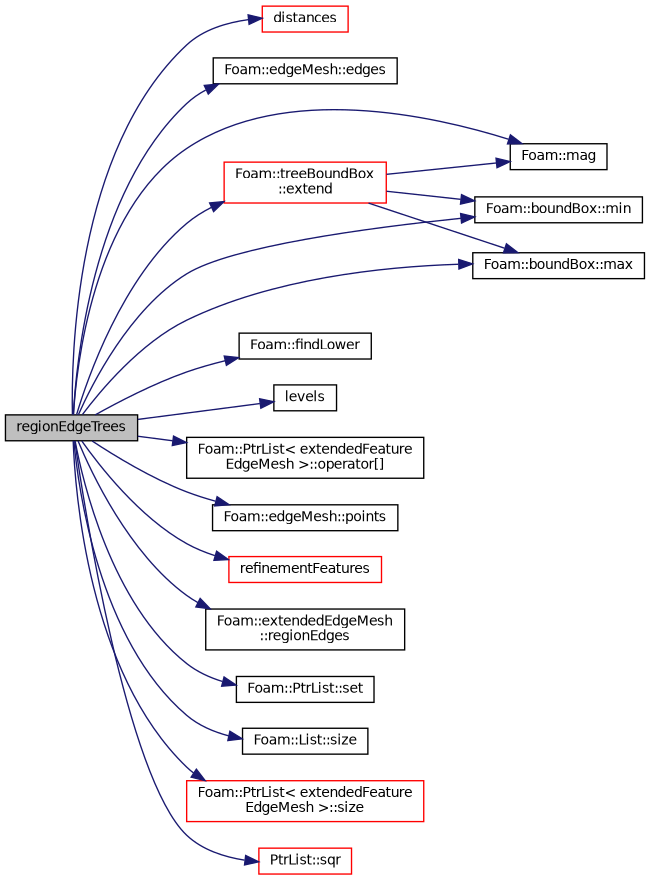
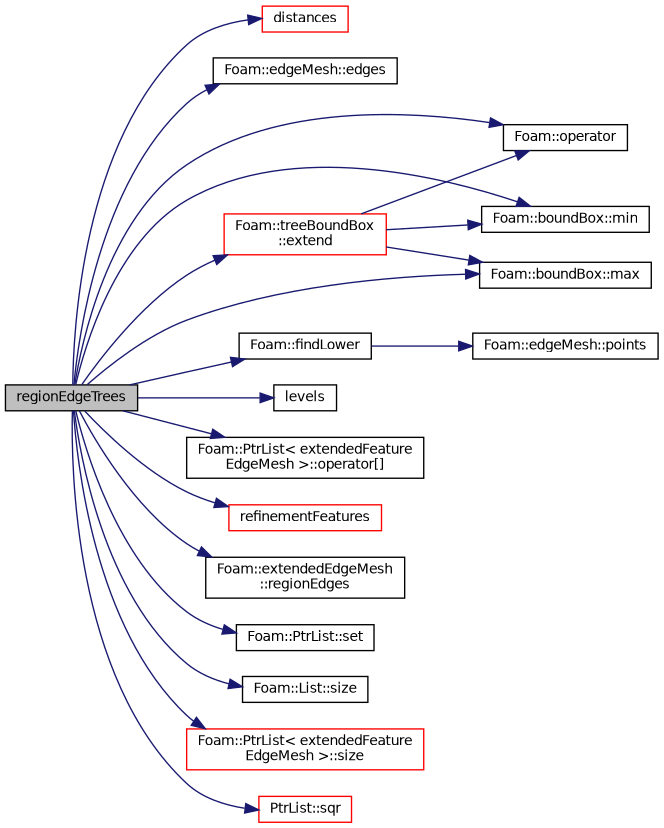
  digraph {
    rankdir=LR
    node [color=black fontname=Helvetica fontsize=10 shape=record]
    edge [color=midnightblue fontname=Helvetica fontsize=10 labelfontname=Helvetica labelfontsize=10 style=solid]
    n1 [fillcolor=grey75 fontcolor=black height=0.2 label=regionEdgeTrees style=filled width=0.4]
    n2 [color=red height=0.2 label=distances width=0.4]
    n3 [height=0.2 label="Foam::edgeMesh::edges" width=0.4]
    n4 [color=red height=0.2 label="Foam::treeBoundBox\l::extend" width=0.4]
-   n5 [height=0.2 label="Foam::mag" width=0.4]
+   n5 [height=0.2 label="Foam::operator" width=0.4]
    n6 [height=0.2 label="Foam::boundBox::min" width=0.4]
    n7 [height=0.2 label="Foam::boundBox::max" width=0.4]
    n8 [height=0.2 label="Foam::findLower" width=0.4]
    n9 [height=0.2 label=levels width=0.4]
    n10 [height=0.2 label="Foam::PtrList\< extendedFeature\lEdgeMesh \>::operator[]" width=0.4]
    n11 [height=0.2 label="Foam::edgeMesh::points" width=0.4]
    n12 [color=red height=0.2 label=refinementFeatures width=0.4]
    n13 [height=0.2 label="Foam::extendedEdgeMesh\l::regionEdges" width=0.4]
    n14 [height=0.2 label="Foam::PtrList::set" width=0.4]
    n15 [height=0.2 label="Foam::List::size" width=0.4]
    n16 [color=red height=0.2 label="Foam::PtrList\< extendedFeature\lEdgeMesh \>::size" width=0.4]
    n17 [color=red height=0.2 label="PtrList::sqr" width=0.4]
    n1 -> n2
    n1 -> n3
    n1 -> n4
    n1 -> n5
    n1 -> n6
    n1 -> n7
    n1 -> n8
    n1 -> n9
    n1 -> n10
-   n1 -> n11
+   n8 -> n11
    n1 -> n12
    n1 -> n13
    n1 -> n14
    n1 -> n15
    n1 -> n16
    n1 -> n17
    n4 -> n5
    n4 -> n6
    n4 -> n7
  }
